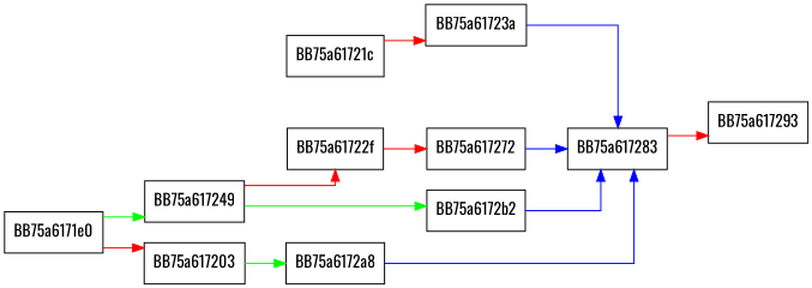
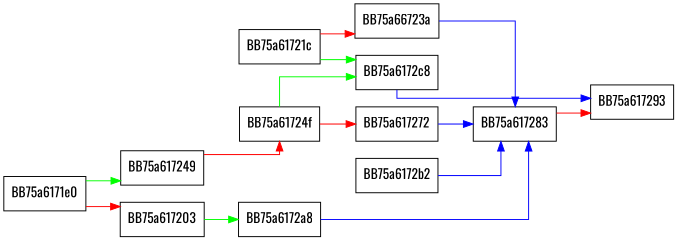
  digraph {
    fontname=Oswald
    rankdir=LR
    splines=ortho
    node [fontname=Oswald shape=box]
    edge [color=green fontname=Oswald]
    BB75a6171e0
    BB75a617249
    BB75a617203
    BB75a6172b2
-   BB75a61724f [label=BB75a61722f]
+   BB75a61724f
    BB75a6172a8
    BB75a617283
+   BB75a6172c8
    BB75a617272
    BB75a61721c
-   BB75a61723a
+   BB75a61723a [label=BB75a66723a]
    BB75a617293
    BB75a6171e0 -> BB75a617249
    BB75a6171e0 -> BB75a617203 [color=red]
-   BB75a617249 -> BB75a6172b2
    BB75a617249 -> BB75a61724f [color=red]
    BB75a617203 -> BB75a6172a8
    BB75a6172b2 -> BB75a617283 [color=blue]
+   BB75a61724f -> BB75a6172c8
    BB75a61724f -> BB75a617272 [color=red]
    BB75a6172a8 -> BB75a617283 [color=blue]
    BB75a617283 -> BB75a617293 [color=red]
+   BB75a6172c8 -> BB75a617293 [color=blue]
    BB75a617272 -> BB75a617283 [color=blue]
+   BB75a61721c -> BB75a6172c8
    BB75a61721c -> BB75a61723a [color=red]
    BB75a61723a -> BB75a617283 [color=blue]
  }
